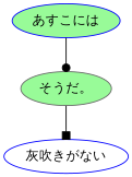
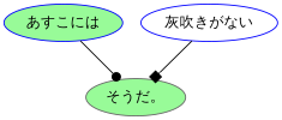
  digraph {
    fontname=Montserrat
    node [color=blue fillcolor=palegreen fontname=Montserrat style=filled]
    edge [fontname=Montserrat]
    n1 [label="あすこには"]
    n2 [color=gray40 label="そうだ。"]
    n3 [fillcolor=white label="灰吹きがない"]
    n1 -> n2 [arrowhead=dot]
-   n2 -> n3 [arrowhead=box]
+   n3 -> n2 [arrowhead=box]
  }
